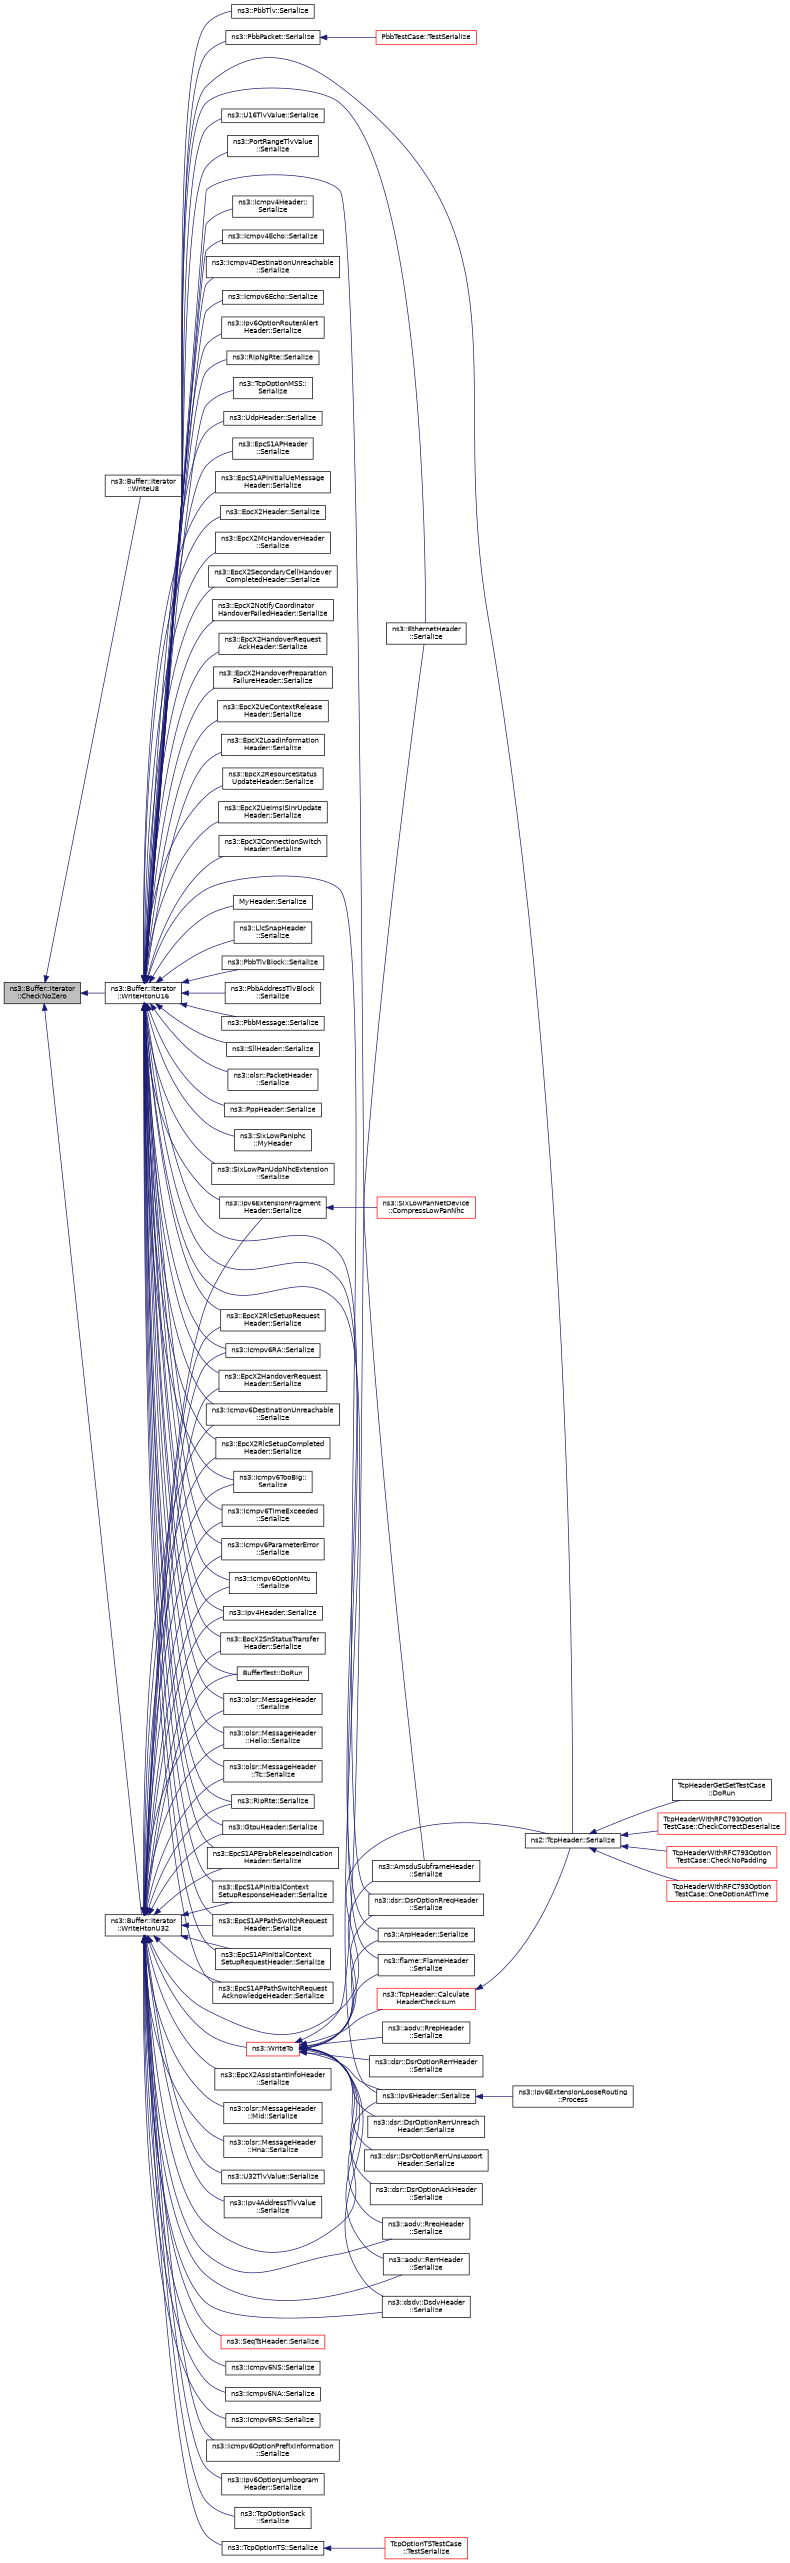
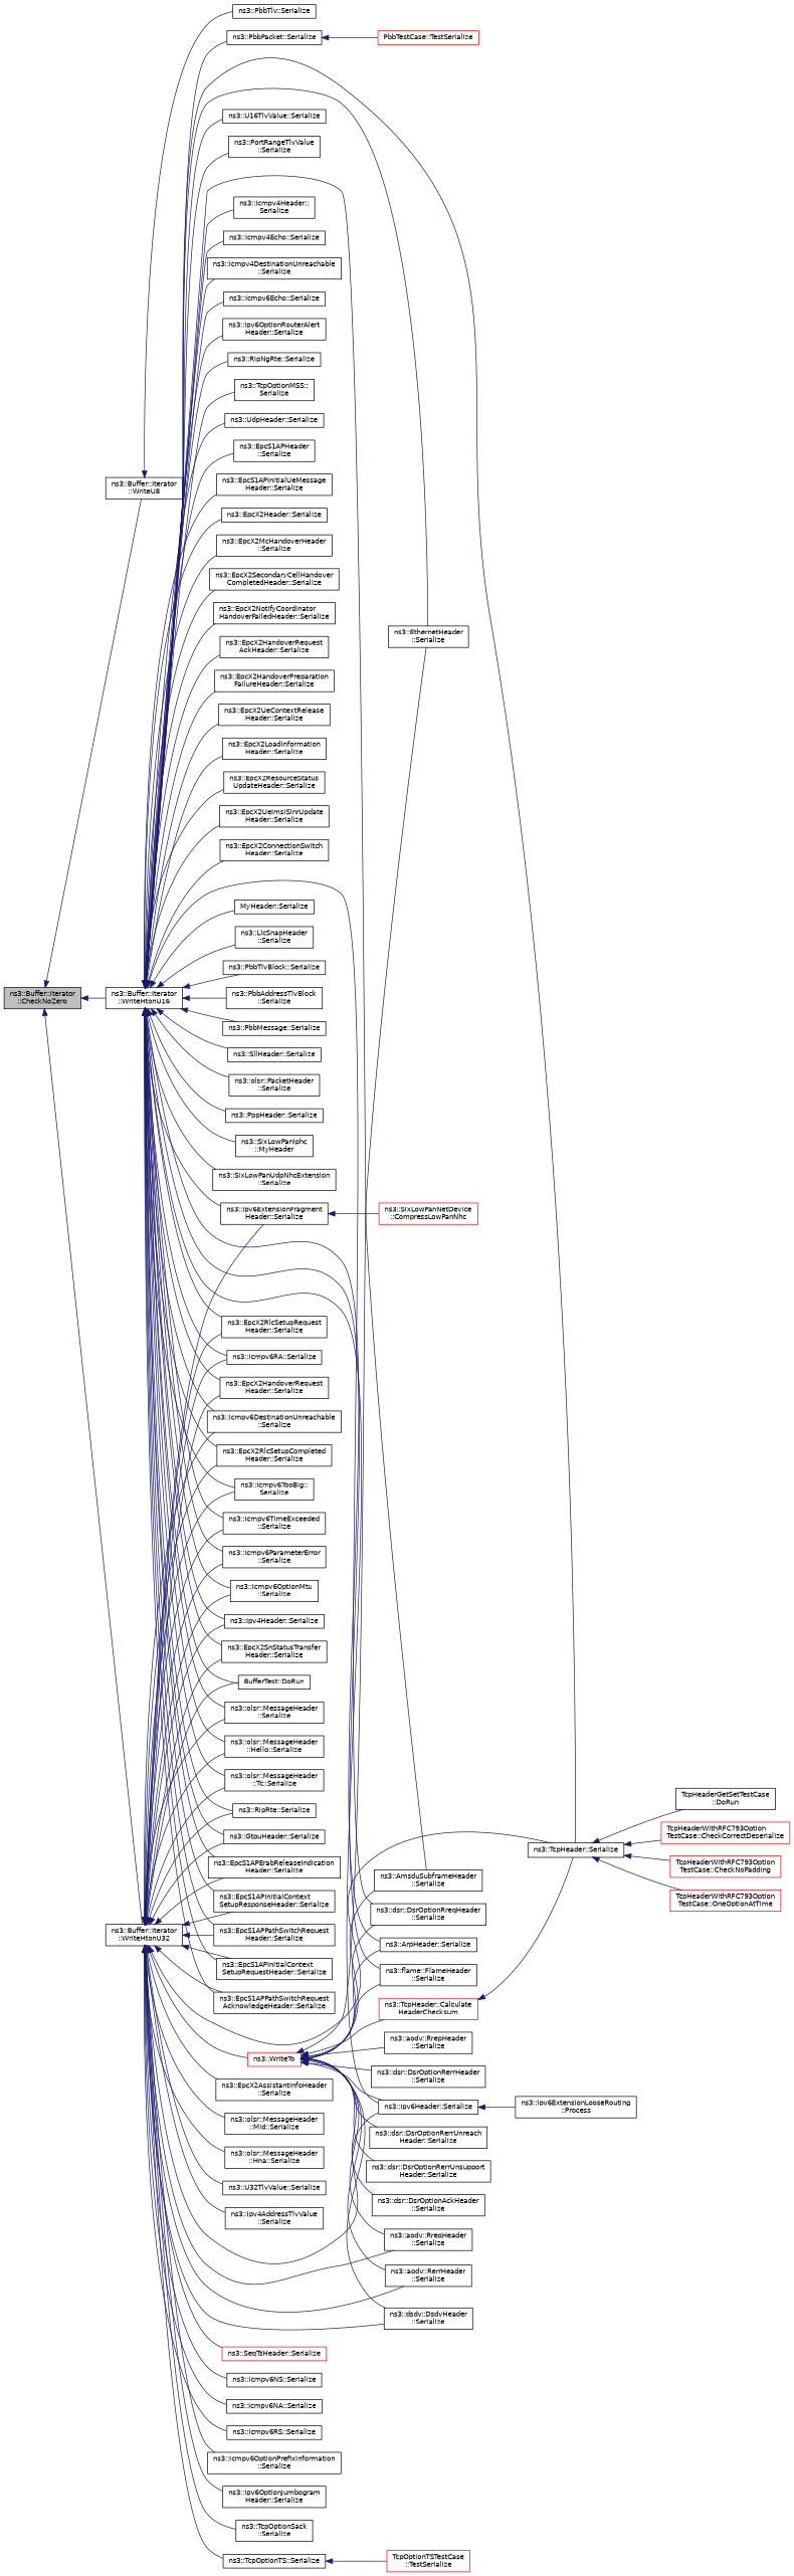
  digraph {
    rankdir=LR
    node [color=black fillcolor=white fontname=Helvetica fontsize=10 shape=record style=filled]
    edge [color=midnightblue dir=back fontname=Helvetica fontsize=10 labelfontname=Helvetica labelfontsize=10 style=solid]
    n1 [fillcolor=grey75 fontcolor=black height=0.2 label="ns3::Buffer::Iterator\l::CheckNoZero" width=0.4]
    n2 [height=0.2 label="ns3::Buffer::Iterator\l::WriteU8" width=0.4]
    n3 [height=0.2 label="ns3::Buffer::Iterator\l::WriteHtonU16" width=0.4]
    n4 [height=0.2 label="ns3::Buffer::Iterator\l::WriteHtonU32" width=0.4]
    n5 [height=0.2 label="ns3::dsr::DsrOptionRreqHeader\l::Serialize" width=0.4]
    n6 [height=0.2 label="ns3::ArpHeader::Serialize" width=0.4]
    n7 [height=0.2 label="ns3::Icmpv4Header::\lSerialize" width=0.4]
    n8 [height=0.2 label="ns3::Icmpv4Echo::Serialize" width=0.4]
    n9 [height=0.2 label="ns3::Icmpv4DestinationUnreachable\l::Serialize" width=0.4]
    n10 [height=0.2 label="ns3::Icmpv6RA::Serialize" width=0.4]
    n11 [height=0.2 label="ns3::Icmpv6Echo::Serialize" width=0.4]
    n12 [height=0.2 label="ns3::Icmpv6DestinationUnreachable\l::Serialize" width=0.4]
    n13 [height=0.2 label="ns3::Icmpv6TooBig::\lSerialize" width=0.4]
    n14 [height=0.2 label="ns3::Icmpv6TimeExceeded\l::Serialize" width=0.4]
    n15 [height=0.2 label="ns3::Icmpv6ParameterError\l::Serialize" width=0.4]
    n16 [height=0.2 label="ns3::Icmpv6OptionMtu\l::Serialize" width=0.4]
    n17 [height=0.2 label="ns3::Ipv4Header::Serialize" width=0.4]
    n18 [height=0.2 label="ns3::Ipv6ExtensionFragment\lHeader::Serialize" width=0.4]
    n19 [height=0.2 label="ns3::Ipv6Header::Serialize" width=0.4]
    n20 [height=0.2 label="ns3::Ipv6OptionRouterAlert\lHeader::Serialize" width=0.4]
    n21 [height=0.2 label="ns3::RipRte::Serialize" width=0.4]
    n22 [height=0.2 label="ns3::RipNgRte::Serialize" width=0.4]
-   n23 [height=0.2 label="ns2::TcpHeader::Serialize" width=0.4]
+   n23 [height=0.2 label="ns3::TcpHeader::Serialize" width=0.4]
    n24 [height=0.2 label="ns3::TcpOptionMSS::\lSerialize" width=0.4]
    n25 [height=0.2 label="ns3::UdpHeader::Serialize" width=0.4]
    n26 [height=0.2 label="ns3::GtpuHeader::Serialize" width=0.4]
    n27 [height=0.2 label="ns3::EpcS1APHeader\l::Serialize" width=0.4]
    n28 [height=0.2 label="ns3::EpcS1APInitialUeMessage\lHeader::Serialize" width=0.4]
    n29 [height=0.2 label="ns3::EpcS1APErabReleaseIndication\lHeader::Serialize" width=0.4]
    n30 [height=0.2 label="ns3::EpcS1APInitialContext\lSetupResponseHeader::Serialize" width=0.4]
    n31 [height=0.2 label="ns3::EpcS1APPathSwitchRequest\lHeader::Serialize" width=0.4]
    n32 [height=0.2 label="ns3::EpcS1APInitialContext\lSetupRequestHeader::Serialize" width=0.4]
    n33 [height=0.2 label="ns3::EpcS1APPathSwitchRequest\lAcknowledgeHeader::Serialize" width=0.4]
    n34 [height=0.2 label="ns3::EpcX2Header::Serialize" width=0.4]
    n35 [height=0.2 label="ns3::EpcX2HandoverRequest\lHeader::Serialize" width=0.4]
    n36 [height=0.2 label="ns3::EpcX2RlcSetupRequest\lHeader::Serialize" width=0.4]
    n37 [height=0.2 label="ns3::EpcX2RlcSetupCompleted\lHeader::Serialize" width=0.4]
    n38 [height=0.2 label="ns3::EpcX2McHandoverHeader\l::Serialize" width=0.4]
    n39 [height=0.2 label="ns3::EpcX2SecondaryCellHandover\lCompletedHeader::Serialize" width=0.4]
    n40 [height=0.2 label="ns3::EpcX2NotifyCoordinator\lHandoverFailedHeader::Serialize" width=0.4]
    n41 [height=0.2 label="ns3::EpcX2HandoverRequest\lAckHeader::Serialize" width=0.4]
    n42 [height=0.2 label="ns3::EpcX2HandoverPreparation\lFailureHeader::Serialize" width=0.4]
    n43 [height=0.2 label="ns3::EpcX2SnStatusTransfer\lHeader::Serialize" width=0.4]
    n44 [height=0.2 label="ns3::EpcX2UeContextRelease\lHeader::Serialize" width=0.4]
    n45 [height=0.2 label="ns3::EpcX2LoadInformation\lHeader::Serialize" width=0.4]
    n46 [height=0.2 label="ns3::EpcX2ResourceStatus\lUpdateHeader::Serialize" width=0.4]
    n47 [height=0.2 label="ns3::EpcX2UeImsiSinrUpdate\lHeader::Serialize" width=0.4]
    n48 [height=0.2 label="ns3::EpcX2ConnectionSwitch\lHeader::Serialize" width=0.4]
    n49 [height=0.2 label="ns3::flame::FlameHeader\l::Serialize" width=0.4]
    n50 [height=0.2 label="MyHeader::Serialize" width=0.4]
    n51 [height=0.2 label="BufferTest::DoRun" width=0.4]
    n52 [height=0.2 label="ns3::EthernetHeader\l::Serialize" width=0.4]
    n53 [height=0.2 label="ns3::LlcSnapHeader\l::Serialize" width=0.4]
    n54 [height=0.2 label="ns3::PbbTlvBlock::Serialize" width=0.4]
    n55 [height=0.2 label="ns3::PbbAddressTlvBlock\l::Serialize" width=0.4]
    n56 [height=0.2 label="ns3::PbbPacket::Serialize" width=0.4]
    n57 [height=0.2 label="ns3::PbbMessage::Serialize" width=0.4]
    n58 [height=0.2 label="ns3::PbbTlv::Serialize" width=0.4]
    n59 [height=0.2 label="ns3::SllHeader::Serialize" width=0.4]
    n60 [height=0.2 label="ns3::olsr::PacketHeader\l::Serialize" width=0.4]
    n61 [height=0.2 label="ns3::olsr::MessageHeader\l::Serialize" width=0.4]
    n62 [height=0.2 label="ns3::olsr::MessageHeader\l::Hello::Serialize" width=0.4]
    n63 [height=0.2 label="ns3::olsr::MessageHeader\l::Tc::Serialize" width=0.4]
    n64 [height=0.2 label="ns3::PppHeader::Serialize" width=0.4]
    n65 [height=0.2 label="ns3::SixLowPanIphc\l::MyHeader" width=0.4]
    n66 [height=0.2 label="ns3::SixLowPanUdpNhcExtension\l::Serialize" width=0.4]
    n67 [height=0.2 label="ns3::AmsduSubframeHeader\l::Serialize" width=0.4]
    n68 [height=0.2 label="ns3::U16TlvValue::Serialize" width=0.4]
    n69 [height=0.2 label="ns3::PortRangeTlvValue\l::Serialize" width=0.4]
    n70 [height=0.2 label="ns3::aodv::RreqHeader\l::Serialize" width=0.4]
    n71 [height=0.2 label="ns3::aodv::RerrHeader\l::Serialize" width=0.4]
    n72 [color=red height=0.2 label="ns3::SeqTsHeader::Serialize" width=0.4]
    n73 [height=0.2 label="ns3::dsdv::DsdvHeader\l::Serialize" width=0.4]
    n74 [height=0.2 label="ns3::Icmpv6NS::Serialize" width=0.4]
    n75 [height=0.2 label="ns3::Icmpv6NA::Serialize" width=0.4]
    n76 [height=0.2 label="ns3::Icmpv6RS::Serialize" width=0.4]
    n77 [height=0.2 label="ns3::Icmpv6OptionPrefixInformation\l::Serialize" width=0.4]
    n78 [height=0.2 label="ns3::Ipv6OptionJumbogram\lHeader::Serialize" width=0.4]
    n79 [height=0.2 label="ns3::TcpOptionSack\l::Serialize" width=0.4]
    n80 [height=0.2 label="ns3::TcpOptionTS::Serialize" width=0.4]
    n81 [height=0.2 label="ns3::EpcX2AssistantInfoHeader\l::Serialize" width=0.4]
    n82 [color=red height=0.2 label="ns3::WriteTo" width=0.4]
    n83 [height=0.2 label="ns3::olsr::MessageHeader\l::Mid::Serialize" width=0.4]
    n84 [height=0.2 label="ns3::olsr::MessageHeader\l::Hna::Serialize" width=0.4]
    n85 [height=0.2 label="ns3::U32TlvValue::Serialize" width=0.4]
    n86 [height=0.2 label="ns3::Ipv4AddressTlvValue\l::Serialize" width=0.4]
    n87 [color=red height=0.2 label="ns3::SixLowPanNetDevice\l::CompressLowPanNhc" width=0.4]
    n88 [height=0.2 label="ns3::Ipv6ExtensionLooseRouting\l::Process" width=0.4]
    n89 [height=0.2 label="TcpHeaderGetSetTestCase\l::DoRun" width=0.4]
    n90 [color=red height=0.2 label="TcpHeaderWithRFC793Option\lTestCase::CheckCorrectDeserialize" width=0.4]
    n91 [color=red height=0.2 label="TcpHeaderWithRFC793Option\lTestCase::CheckNoPadding" width=0.4]
    n92 [color=red height=0.2 label="TcpHeaderWithRFC793Option\lTestCase::OneOptionAtTime" width=0.4]
    n93 [color=red height=0.2 label="PbbTestCase::TestSerialize" width=0.4]
    n94 [height=0.2 label="ns3::aodv::RrepHeader\l::Serialize" width=0.4]
    n95 [color=red height=0.2 label="TcpOptionTSTestCase\l::TestSerialize" width=0.4]
    n96 [height=0.2 label="ns3::dsr::DsrOptionRerrHeader\l::Serialize" width=0.4]
    n97 [height=0.2 label="ns3::dsr::DsrOptionRerrUnreach\lHeader::Serialize" width=0.4]
    n98 [height=0.2 label="ns3::dsr::DsrOptionRerrUnsupport\lHeader::Serialize" width=0.4]
    n99 [height=0.2 label="ns3::dsr::DsrOptionAckHeader\l::Serialize" width=0.4]
    n100 [color=red height=0.2 label="ns3::TcpHeader::Calculate\lHeaderChecksum" width=0.4]
    n1 -> n2
    n1 -> n3
    n1 -> n4
    n3 -> n5
    n3 -> n6
    n3 -> n7
    n3 -> n8
    n3 -> n9
    n3 -> n10
    n3 -> n11
    n3 -> n12
    n3 -> n13
    n3 -> n14
    n3 -> n15
    n3 -> n16
    n3 -> n17
    n3 -> n18
    n3 -> n19
    n3 -> n20
    n3 -> n21
    n3 -> n22
    n3 -> n23
    n3 -> n24
    n3 -> n25
    n3 -> n26
    n3 -> n27
    n3 -> n28
    n3 -> n29
    n3 -> n30
    n3 -> n31
    n3 -> n32
    n3 -> n33
    n3 -> n34
    n3 -> n35
    n3 -> n36
    n3 -> n37
    n3 -> n38
    n3 -> n39
    n3 -> n40
    n3 -> n41
    n3 -> n42
    n3 -> n43
    n3 -> n44
    n3 -> n45
    n3 -> n46
    n3 -> n47
    n3 -> n48
    n3 -> n49
    n3 -> n50
    n3 -> n51
    n3 -> n52
    n3 -> n53
    n3 -> n54
    n3 -> n55
    n3 -> n56
    n3 -> n57
-   n3 -> n58
+   n2 -> n58
    n3 -> n59
    n3 -> n60
    n3 -> n61
    n3 -> n62
    n3 -> n63
    n3 -> n64
    n3 -> n65
    n3 -> n66
    n3 -> n67
    n3 -> n68
    n3 -> n69
    n4 -> n10
    n4 -> n12
    n4 -> n13
    n4 -> n14
    n4 -> n15
    n4 -> n16
    n4 -> n17
    n4 -> n18
    n4 -> n19
    n4 -> n21
    n4 -> n23
    n4 -> n26
    n4 -> n29
    n4 -> n30
    n4 -> n31
    n4 -> n32
    n4 -> n33
    n4 -> n35
    n4 -> n36
    n4 -> n37
    n4 -> n43
    n4 -> n51
    n4 -> n61
    n4 -> n62
    n4 -> n63
    n4 -> n70
    n4 -> n71
    n4 -> n72
    n4 -> n73
    n4 -> n74
    n4 -> n75
    n4 -> n76
    n4 -> n77
    n4 -> n78
    n4 -> n79
    n4 -> n80
    n4 -> n81
    n4 -> n82
    n4 -> n83
    n4 -> n84
    n4 -> n85
    n4 -> n86
    n18 -> n87
    n19 -> n88
    n23 -> n89
    n23 -> n90
    n23 -> n91
    n23 -> n92
    n56 -> n93
    n80 -> n95
    n82 -> n5
    n82 -> n6
    n82 -> n19
    n82 -> n49
    n82 -> n52
    n82 -> n67
    n82 -> n70
    n82 -> n71
    n82 -> n73
    n82 -> n94
    n82 -> n96
    n82 -> n97
    n82 -> n98
    n82 -> n99
    n82 -> n100
    n100 -> n23
  }
